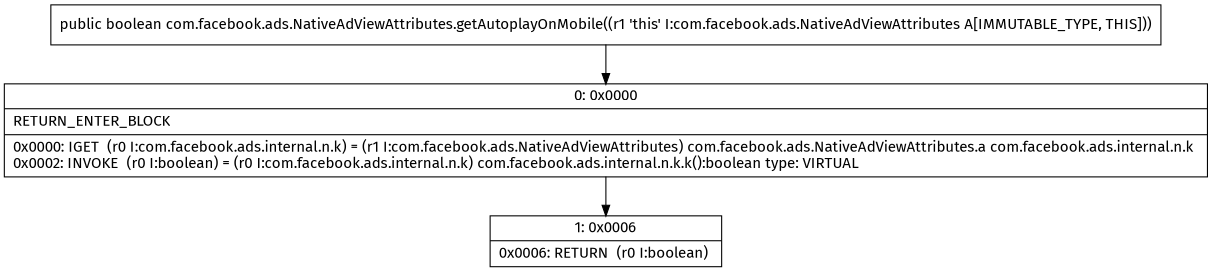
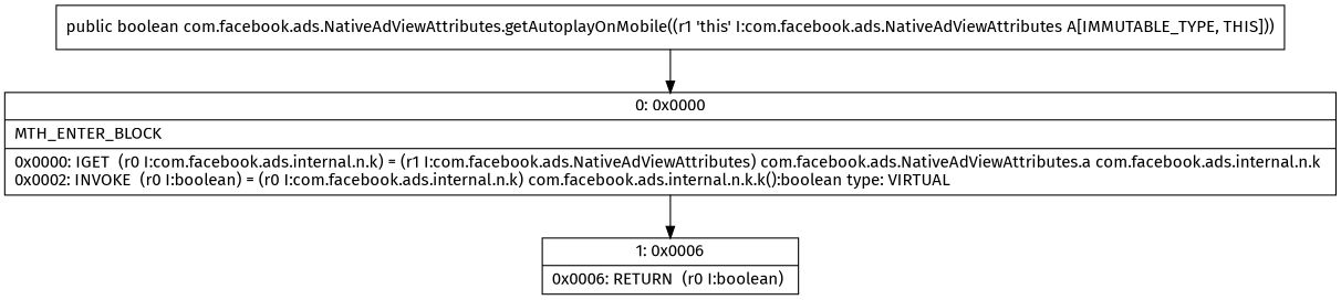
  digraph {
    fontname="Fira Sans"
    node [shape=record fontname="Fira Sans"]
    edge [fontname="Fira Sans"]
-   n1 [label="{0\:\ 0x0000|RETURN_ENTER_BLOCK\l|0x0000: IGET  (r0 I:com.facebook.ads.internal.n.k) = (r1 I:com.facebook.ads.NativeAdViewAttributes) com.facebook.ads.NativeAdViewAttributes.a com.facebook.ads.internal.n.k \l0x0002: INVOKE  (r0 I:boolean) = (r0 I:com.facebook.ads.internal.n.k) com.facebook.ads.internal.n.k.k():boolean type: VIRTUAL \l}"]
+   n1 [label="{0\:\ 0x0000|MTH_ENTER_BLOCK\l|0x0000: IGET  (r0 I:com.facebook.ads.internal.n.k) = (r1 I:com.facebook.ads.NativeAdViewAttributes) com.facebook.ads.NativeAdViewAttributes.a com.facebook.ads.internal.n.k \l0x0002: INVOKE  (r0 I:boolean) = (r0 I:com.facebook.ads.internal.n.k) com.facebook.ads.internal.n.k.k():boolean type: VIRTUAL \l}"]
    n2 [label="{1\:\ 0x0006|0x0006: RETURN  (r0 I:boolean) \l}"]
    n3 [label="{public boolean com.facebook.ads.NativeAdViewAttributes.getAutoplayOnMobile((r1 'this' I:com.facebook.ads.NativeAdViewAttributes A[IMMUTABLE_TYPE, THIS])) }"]
    n1 -> n2
    n3 -> n1
  }
